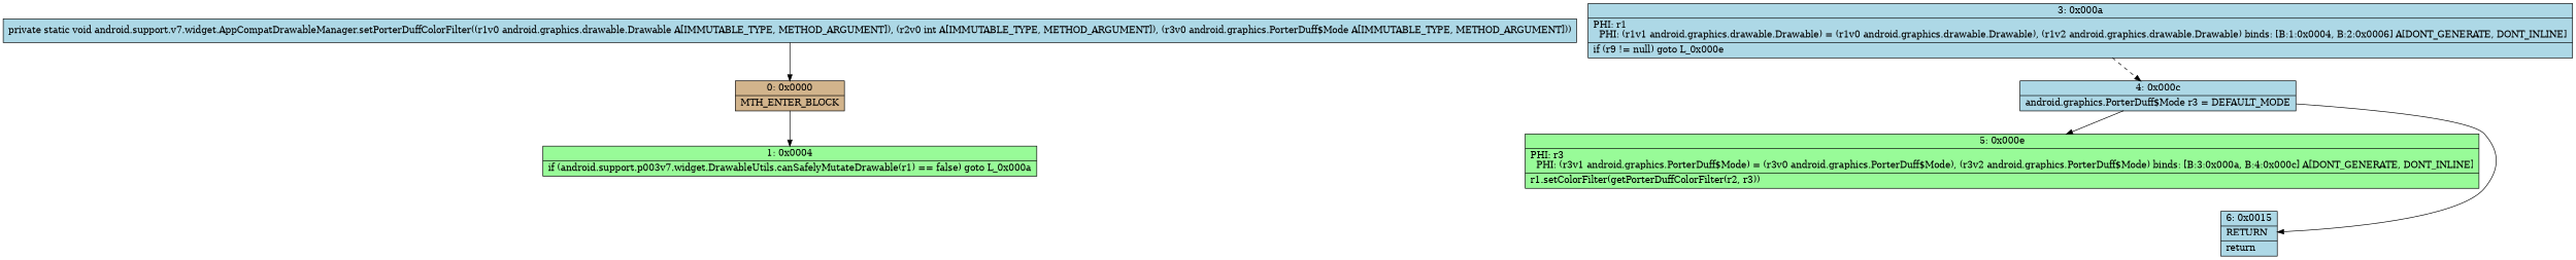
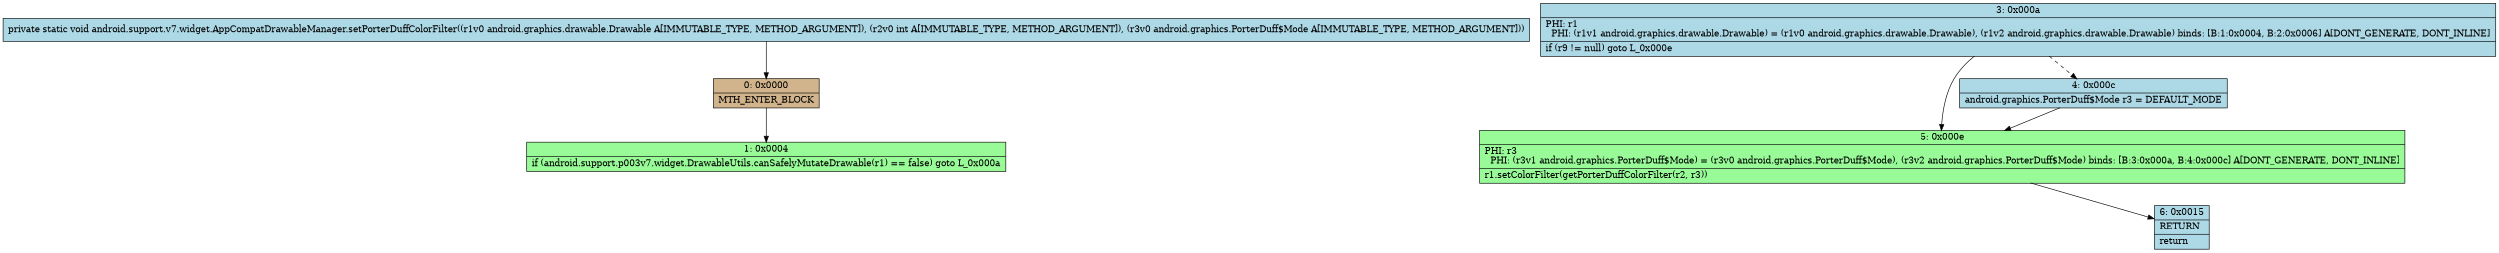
  digraph {
    node [fillcolor=lightblue shape=record style=filled]
    n1 [fillcolor=tan label="{0\:\ 0x0000|MTH_ENTER_BLOCK\l}"]
    n2 [fillcolor=palegreen label="{1\:\ 0x0004|if (android.support.p003v7.widget.DrawableUtils.canSafelyMutateDrawable(r1) == false) goto L_0x000a\l}"]
    n3 [label="{3\:\ 0x000a|PHI: r1 \l  PHI: (r1v1 android.graphics.drawable.Drawable) = (r1v0 android.graphics.drawable.Drawable), (r1v2 android.graphics.drawable.Drawable) binds: [B:1:0x0004, B:2:0x0006] A[DONT_GENERATE, DONT_INLINE]\l|if (r9 != null) goto L_0x000e\l}"]
    n4 [label="{4\:\ 0x000c|android.graphics.PorterDuff$Mode r3 = DEFAULT_MODE\l}"]
    n5 [fillcolor=palegreen label="{5\:\ 0x000e|PHI: r3 \l  PHI: (r3v1 android.graphics.PorterDuff$Mode) = (r3v0 android.graphics.PorterDuff$Mode), (r3v2 android.graphics.PorterDuff$Mode) binds: [B:3:0x000a, B:4:0x000c] A[DONT_GENERATE, DONT_INLINE]\l|r1.setColorFilter(getPorterDuffColorFilter(r2, r3))\l}"]
    n6 [label="{6\:\ 0x0015|RETURN\l|return\l}"]
    n7 [label="{private static void android.support.v7.widget.AppCompatDrawableManager.setPorterDuffColorFilter((r1v0 android.graphics.drawable.Drawable A[IMMUTABLE_TYPE, METHOD_ARGUMENT]), (r2v0 int A[IMMUTABLE_TYPE, METHOD_ARGUMENT]), (r3v0 android.graphics.PorterDuff$Mode A[IMMUTABLE_TYPE, METHOD_ARGUMENT])) }"]
    n1 -> n2
    n3 -> n4 [style=dashed]
+   n3 -> n5
    n4 -> n5
-   n4 -> n6
+   n5 -> n6
    n7 -> n1
  }
